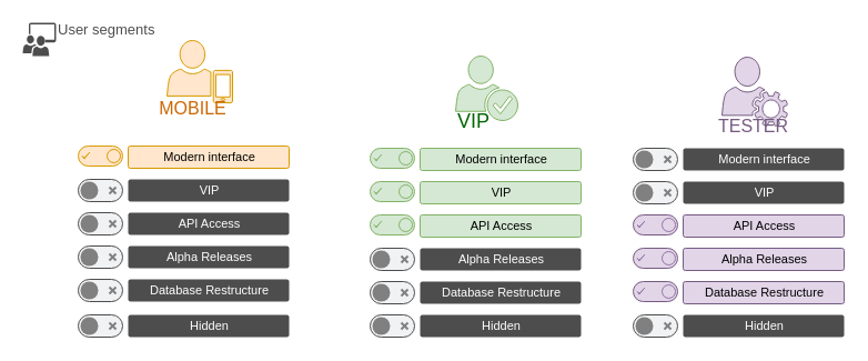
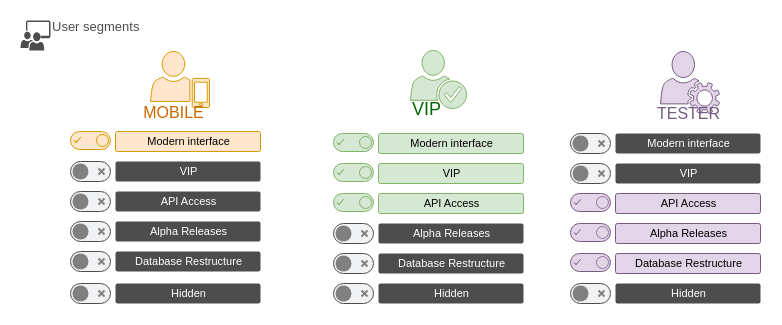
  <mxCell id="0" />
  <mxCell id="1" parent="0" />
  <mxCell id="2" value="API Access" style="rounded=1;arcSize=10;fillColor=#4D4D4D;strokeColor=none;html=1;fontSize=11;align=center;fontColor=#ffffff;fontStyle=0;fontSize=11;sketch=0;hachureGap=4;pointerEvents=0;fontFamily=Helvetica;" parent="1" vertex="1"><mxGeometry x="115" y="191" width="145" height="20" as="geometry" /></mxCell>
  <mxCell id="3" value="Alpha Releases" style="rounded=1;arcSize=10;fillColor=#4D4D4D;strokeColor=none;html=1;fontSize=11;align=center;fontColor=#ffffff;fontStyle=0;fontSize=11;sketch=0;hachureGap=4;pointerEvents=0;fontFamily=Helvetica;" parent="1" vertex="1"><mxGeometry x="115" y="221" width="145" height="20" as="geometry" /></mxCell>
  <mxCell id="4" value="VIP" style="rounded=1;arcSize=10;fillColor=#4D4D4D;strokeColor=none;html=1;fontSize=11;align=center;fontColor=#ffffff;fontStyle=0;fontSize=11;sketch=0;hachureGap=4;pointerEvents=0;fontFamily=Helvetica;" parent="1" vertex="1"><mxGeometry x="115" y="161" width="145" height="20" as="geometry" /></mxCell>
  <mxCell id="5" value="Database Restructure" style="rounded=1;arcSize=10;fillColor=#4D4D4D;strokeColor=none;html=1;fontSize=11;align=center;fontColor=#ffffff;fontStyle=0;fontSize=11;sketch=0;hachureGap=4;pointerEvents=0;fontFamily=Helvetica;" parent="1" vertex="1"><mxGeometry x="115" y="251" width="145" height="20" as="geometry" /></mxCell>
  <mxCell id="6" value="" style="fillColor=#ffe6cc;strokeColor=#d79b00;rounded=1;arcSize=50;sketch=0;hachureGap=4;pointerEvents=0;fontFamily=Helvetica;fontSize=20;" parent="1" vertex="1"><mxGeometry x="70" y="131" width="40" height="18" as="geometry" /></mxCell>
  <mxCell id="7" value="" style="shape=ellipse;strokeColor=#d79b00;fillColor=#ffe6cc;sketch=0;hachureGap=4;pointerEvents=0;fontFamily=Helvetica;fontSize=20;" parent="6" vertex="1"><mxGeometry x="1" y="0.5" width="12" height="12" relative="1" as="geometry"><mxPoint x="-14" y="-6" as="offset" /></mxGeometry></mxCell>
  <mxCell id="8" value="" style="html=1;shadow=0;dashed=0;shape=mxgraph.atlassian.check;strokeColor=#d79b00;sketch=1;hachureGap=4;pointerEvents=0;fontFamily=Helvetica;fontSize=20;fillColor=#ffe6cc;" parent="6" vertex="1"><mxGeometry y="0.5" width="6" height="5" relative="1" as="geometry"><mxPoint x="4" y="-3" as="offset" /></mxGeometry></mxCell>
  <mxCell id="9" value="Modern interface" style="rounded=1;arcSize=10;fillColor=#ffe6cc;strokeColor=#d79b00;html=1;fontSize=11;align=center;fontStyle=0;fontSize=11;sketch=0;hachureGap=4;pointerEvents=0;fontFamily=Helvetica;" parent="1" vertex="1"><mxGeometry x="115" y="131" width="145" height="20" as="geometry" /></mxCell>
- <mxCell id="10" value="MOBILE" style="sketch=0;pointerEvents=1;shadow=0;dashed=0;html=1;strokeColor=#d79b00;fillColor=#ffe6cc;labelPosition=center;verticalLabelPosition=bottom;verticalAlign=middle;outlineConnect=0;align=center;shape=mxgraph.office.users.mobile_user;fontSize=16;fontFamily=Helvetica;rounded=1;arcSize=50;hachureGap=4;spacingBottom=47;spacingRight=13;fontColor=#CC6600;" parent="1" vertex="1"><mxGeometry x="150" y="36" width="59" height="56" as="geometry" /></mxCell>
+ <mxCell id="10" value="MOBILE" style="sketch=0;pointerEvents=1;shadow=0;dashed=0;html=1;strokeColor=#d79b00;fillColor=#ffe6cc;labelPosition=center;verticalLabelPosition=bottom;verticalAlign=middle;outlineConnect=0;align=center;shape=mxgraph.office.users.mobile_user;fontSize=16;fontFamily=Helvetica;rounded=1;arcSize=50;hachureGap=4;spacingBottom=47;spacingRight=13;fontColor=#CC6600;" parent="1" vertex="1"><mxGeometry x="150" y="51" width="59" height="56" as="geometry" /></mxCell>
  <mxCell id="11" value="" style="fillColor=#e1d5e7;strokeColor=#765B82;rounded=1;arcSize=50;sketch=0;hachureGap=4;pointerEvents=0;fontFamily=Helvetica;fontSize=20;" parent="1" vertex="1"><mxGeometry x="570" y="193" width="40" height="18" as="geometry" /></mxCell>
  <mxCell id="12" value="" style="shape=ellipse;strokeColor=#9673a6;fillColor=#e1d5e7;sketch=0;hachureGap=4;pointerEvents=0;fontFamily=Helvetica;fontSize=20;" parent="11" vertex="1"><mxGeometry x="1" y="0.5" width="12" height="12" relative="1" as="geometry"><mxPoint x="-14" y="-6" as="offset" /></mxGeometry></mxCell>
  <mxCell id="13" value="" style="html=1;shadow=0;dashed=0;shape=mxgraph.atlassian.check;strokeColor=#9673a6;sketch=1;hachureGap=4;pointerEvents=0;fontFamily=Helvetica;fontSize=20;fillColor=#e1d5e7;" parent="11" vertex="1"><mxGeometry y="0.5" width="6" height="5" relative="1" as="geometry"><mxPoint x="4" y="-3" as="offset" /></mxGeometry></mxCell>
  <mxCell id="14" value="API Access" style="rounded=1;arcSize=10;fillColor=#e1d5e7;strokeColor=#765B82;html=1;fontSize=11;align=center;fontStyle=0;fontSize=11;sketch=0;hachureGap=4;pointerEvents=0;fontFamily=Helvetica;" parent="1" vertex="1"><mxGeometry x="615" y="193" width="145" height="20" as="geometry" /></mxCell>
  <mxCell id="15" value="Alpha Releases" style="rounded=1;arcSize=10;fillColor=#e1d5e7;strokeColor=#765B82;html=1;fontSize=11;align=center;fontStyle=0;fontSize=11;sketch=0;hachureGap=4;pointerEvents=0;fontFamily=Helvetica;" parent="1" vertex="1"><mxGeometry x="615" y="223" width="145" height="20" as="geometry" /></mxCell>
  <mxCell id="16" value="" style="fillColor=#e1d5e7;strokeColor=#765B82;rounded=1;arcSize=50;sketch=0;hachureGap=4;pointerEvents=0;fontFamily=Helvetica;fontSize=20;" parent="1" vertex="1"><mxGeometry x="570" y="253" width="40" height="18" as="geometry" /></mxCell>
  <mxCell id="17" value="" style="shape=ellipse;strokeColor=#9673a6;fillColor=#e1d5e7;sketch=0;hachureGap=4;pointerEvents=0;fontFamily=Helvetica;fontSize=20;" parent="16" vertex="1"><mxGeometry x="1" y="0.5" width="12" height="12" relative="1" as="geometry"><mxPoint x="-14" y="-6" as="offset" /></mxGeometry></mxCell>
  <mxCell id="18" value="" style="html=1;shadow=0;dashed=0;shape=mxgraph.atlassian.check;strokeColor=#9673a6;sketch=1;hachureGap=4;pointerEvents=0;fontFamily=Helvetica;fontSize=20;fillColor=#e1d5e7;" parent="16" vertex="1"><mxGeometry y="0.5" width="6" height="5" relative="1" as="geometry"><mxPoint x="4" y="-3" as="offset" /></mxGeometry></mxCell>
  <mxCell id="19" value="VIP" style="rounded=1;arcSize=10;fillColor=#4D4D4D;strokeColor=none;html=1;fontSize=11;align=center;fontColor=#ffffff;fontStyle=0;fontSize=11;sketch=0;hachureGap=4;pointerEvents=0;fontFamily=Helvetica;" parent="1" vertex="1"><mxGeometry x="615" y="163" width="145" height="20" as="geometry" /></mxCell>
  <mxCell id="20" value="Database Restructure" style="rounded=1;arcSize=10;fillColor=#e1d5e7;strokeColor=#765B82;html=1;fontSize=11;align=center;fontStyle=0;fontSize=11;sketch=0;hachureGap=4;pointerEvents=0;fontFamily=Helvetica;" parent="1" vertex="1"><mxGeometry x="615" y="253" width="145" height="20" as="geometry" /></mxCell>
  <mxCell id="21" value="" style="fillColor=#e1d5e7;strokeColor=#765B82;rounded=1;arcSize=50;sketch=0;hachureGap=4;pointerEvents=0;fontFamily=Helvetica;fontSize=20;" parent="1" vertex="1"><mxGeometry x="570" y="223" width="40" height="18" as="geometry" /></mxCell>
  <mxCell id="22" value="" style="shape=ellipse;strokeColor=#9673a6;fillColor=#e1d5e7;sketch=0;hachureGap=4;pointerEvents=0;fontFamily=Helvetica;fontSize=20;" parent="21" vertex="1"><mxGeometry x="1" y="0.5" width="12" height="12" relative="1" as="geometry"><mxPoint x="-14" y="-6" as="offset" /></mxGeometry></mxCell>
  <mxCell id="23" value="" style="html=1;shadow=0;dashed=0;shape=mxgraph.atlassian.check;strokeColor=#9673a6;sketch=1;hachureGap=4;pointerEvents=0;fontFamily=Helvetica;fontSize=20;fillColor=#e1d5e7;" parent="21" vertex="1"><mxGeometry y="0.5" width="6" height="5" relative="1" as="geometry"><mxPoint x="4" y="-3" as="offset" /></mxGeometry></mxCell>
  <mxCell id="24" value="Modern interface" style="rounded=1;arcSize=10;fillColor=#4D4D4D;strokeColor=none;html=1;fontSize=11;align=center;fontColor=#ffffff;fontStyle=0;fontSize=11;sketch=0;hachureGap=4;pointerEvents=0;fontFamily=Helvetica;" parent="1" vertex="1"><mxGeometry x="615" y="133" width="145" height="20" as="geometry" /></mxCell>
- <mxCell id="25" value="TESTER" style="sketch=0;pointerEvents=1;shadow=0;dashed=0;html=1;strokeColor=#765B82;fillColor=#e1d5e7;labelPosition=center;verticalLabelPosition=bottom;verticalAlign=middle;outlineConnect=0;align=center;shape=mxgraph.office.services.user_services;fontSize=16;fontFamily=Helvetica;rounded=1;arcSize=10;hachureGap=4;fontStyle=0;spacingBottom=62;spacingRight=4;fontColor=#765B82;" parent="1" vertex="1"><mxGeometry x="650" y="51" width="59" height="62" as="geometry" /></mxCell>
+ <mxCell id="25" value="TESTER" style="sketch=0;pointerEvents=1;shadow=0;dashed=0;html=1;strokeColor=#765B82;fillColor=#e1d5e7;labelPosition=center;verticalLabelPosition=bottom;verticalAlign=middle;outlineConnect=0;align=center;shape=mxgraph.office.services.user_services;fontSize=16;fontFamily=Helvetica;rounded=1;arcSize=10;hachureGap=4;fontStyle=0;spacingBottom=62;spacingRight=4;fontColor=#765B82;" parent="1" vertex="1"><mxGeometry x="660" y="51" width="59" height="62" as="geometry" /></mxCell>
  <mxCell id="26" value="VIP" style="sketch=0;pointerEvents=1;shadow=0;dashed=0;html=1;strokeColor=#82b366;fillColor=#d5e8d4;labelPosition=center;verticalLabelPosition=bottom;verticalAlign=middle;outlineConnect=0;align=center;shape=mxgraph.office.users.credentials;fontSize=18;fontFamily=Helvetica;rounded=1;arcSize=10;hachureGap=4;fontStyle=0;spacingBottom=56;spacingRight=24;fontColor=#006600;" parent="1" vertex="1"><mxGeometry x="410" y="50" width="56" height="58" as="geometry" /></mxCell>
  <mxCell id="27" value="API Access" style="rounded=1;arcSize=10;fillColor=#d5e8d4;strokeColor=#82b366;html=1;fontSize=11;align=center;fontStyle=0;fontSize=11;sketch=0;hachureGap=4;pointerEvents=0;fontFamily=Helvetica;" parent="1" vertex="1"><mxGeometry x="378" y="193" width="145" height="20" as="geometry" /></mxCell>
  <mxCell id="28" value="Alpha Releases" style="rounded=1;arcSize=10;fillColor=#4D4D4D;strokeColor=none;html=1;fontSize=11;align=center;fontColor=#ffffff;fontStyle=0;fontSize=11;sketch=0;hachureGap=4;pointerEvents=0;fontFamily=Helvetica;" parent="1" vertex="1"><mxGeometry x="378" y="223" width="145" height="20" as="geometry" /></mxCell>
  <mxCell id="29" value="" style="fillColor=#d5e8d4;strokeColor=#82b366;rounded=1;arcSize=50;sketch=0;hachureGap=4;pointerEvents=0;fontFamily=Helvetica;fontSize=20;" parent="1" vertex="1"><mxGeometry x="333" y="163" width="40" height="18" as="geometry" /></mxCell>
  <mxCell id="30" value="" style="shape=ellipse;strokeColor=#82b366;fillColor=#d5e8d4;sketch=0;hachureGap=4;pointerEvents=0;fontFamily=Helvetica;fontSize=20;" parent="29" vertex="1"><mxGeometry x="1" y="0.5" width="12" height="12" relative="1" as="geometry"><mxPoint x="-14" y="-6" as="offset" /></mxGeometry></mxCell>
  <mxCell id="31" value="" style="html=1;shadow=0;dashed=0;shape=mxgraph.atlassian.check;strokeColor=#82b366;sketch=1;hachureGap=4;pointerEvents=0;fontFamily=Helvetica;fontSize=20;fillColor=#d5e8d4;" parent="29" vertex="1"><mxGeometry y="0.5" width="6" height="5" relative="1" as="geometry"><mxPoint x="4" y="-3" as="offset" /></mxGeometry></mxCell>
  <mxCell id="32" value="VIP" style="rounded=1;arcSize=10;fillColor=#d5e8d4;strokeColor=#82b366;html=1;fontSize=11;align=center;fontStyle=0;fontSize=11;sketch=0;hachureGap=4;pointerEvents=0;fontFamily=Helvetica;" parent="1" vertex="1"><mxGeometry x="378" y="163" width="145" height="20" as="geometry" /></mxCell>
  <mxCell id="33" value="Database Restructure" style="rounded=1;arcSize=10;fillColor=#4D4D4D;strokeColor=none;html=1;fontSize=11;align=center;fontColor=#ffffff;fontStyle=0;fontSize=11;sketch=0;hachureGap=4;pointerEvents=0;fontFamily=Helvetica;" parent="1" vertex="1"><mxGeometry x="378" y="253" width="145" height="20" as="geometry" /></mxCell>
  <mxCell id="34" value="" style="fillColor=#d5e8d4;strokeColor=#82b366;rounded=1;arcSize=50;sketch=0;hachureGap=4;pointerEvents=0;fontFamily=Helvetica;fontSize=20;" parent="1" vertex="1"><mxGeometry x="333" y="133" width="40" height="18" as="geometry" /></mxCell>
  <mxCell id="35" value="" style="shape=ellipse;strokeColor=#82b366;fillColor=#d5e8d4;sketch=0;hachureGap=4;pointerEvents=0;fontFamily=Helvetica;fontSize=20;" parent="34" vertex="1"><mxGeometry x="1" y="0.5" width="12" height="12" relative="1" as="geometry"><mxPoint x="-14" y="-6" as="offset" /></mxGeometry></mxCell>
  <mxCell id="36" value="" style="html=1;shadow=0;dashed=0;shape=mxgraph.atlassian.check;strokeColor=#82b366;sketch=1;hachureGap=4;pointerEvents=0;fontFamily=Helvetica;fontSize=20;fillColor=#d5e8d4;" parent="34" vertex="1"><mxGeometry y="0.5" width="6" height="5" relative="1" as="geometry"><mxPoint x="4" y="-3" as="offset" /></mxGeometry></mxCell>
  <mxCell id="37" value="Modern interface" style="rounded=1;arcSize=10;fillColor=#d5e8d4;strokeColor=#82b366;html=1;fontSize=11;align=center;fontStyle=0;fontSize=11;sketch=0;hachureGap=4;pointerEvents=0;fontFamily=Helvetica;" parent="1" vertex="1"><mxGeometry x="378" y="133" width="145" height="20" as="geometry" /></mxCell>
  <mxCell id="38" value="" style="fillColor=#F1F2F4;strokeColor=#4D4D4D;rounded=1;arcSize=50;sketch=0;hachureGap=4;pointerEvents=0;fontFamily=Helvetica;fontSize=20;" parent="1" vertex="1"><mxGeometry x="70" y="161" width="40" height="20" as="geometry" /></mxCell>
  <mxCell id="39" value="" style="shape=ellipse;strokeColor=none;fillColor=#808080;sketch=0;hachureGap=4;pointerEvents=0;fontFamily=Helvetica;fontSize=20;" parent="38" vertex="1"><mxGeometry y="0.5" width="16" height="16" relative="1" as="geometry"><mxPoint x="2" y="-8" as="offset" /></mxGeometry></mxCell>
  <mxCell id="40" value="" style="html=1;shadow=0;dashed=0;shape=mxgraph.atlassian.x;strokeColor=#808080;strokeWidth=2;sketch=0;hachureGap=4;pointerEvents=0;fontFamily=Helvetica;fontSize=20;" parent="38" vertex="1"><mxGeometry x="1" y="0.5" width="6" height="6" relative="1" as="geometry"><mxPoint x="-12" y="-3" as="offset" /></mxGeometry></mxCell>
  <mxCell id="41" value="" style="fillColor=#d5e8d4;strokeColor=#82b366;rounded=1;arcSize=50;sketch=0;hachureGap=4;pointerEvents=0;fontFamily=Helvetica;fontSize=20;" parent="1" vertex="1"><mxGeometry x="333" y="193" width="40" height="18" as="geometry" /></mxCell>
  <mxCell id="42" value="" style="shape=ellipse;strokeColor=#82b366;fillColor=#d5e8d4;sketch=0;hachureGap=4;pointerEvents=0;fontFamily=Helvetica;fontSize=20;" parent="41" vertex="1"><mxGeometry x="1" y="0.5" width="12" height="12" relative="1" as="geometry"><mxPoint x="-14" y="-6" as="offset" /></mxGeometry></mxCell>
  <mxCell id="43" value="" style="html=1;shadow=0;dashed=0;shape=mxgraph.atlassian.check;strokeColor=#82b366;sketch=1;hachureGap=4;pointerEvents=0;fontFamily=Helvetica;fontSize=20;fillColor=#d5e8d4;" parent="41" vertex="1"><mxGeometry y="0.5" width="6" height="5" relative="1" as="geometry"><mxPoint x="4" y="-3" as="offset" /></mxGeometry></mxCell>
  <mxCell id="44" value="Hidden" style="rounded=1;arcSize=10;fillColor=#4D4D4D;strokeColor=none;html=1;fontSize=11;align=center;fontColor=#ffffff;fontStyle=0;fontSize=11;sketch=0;hachureGap=4;pointerEvents=0;fontFamily=Helvetica;" parent="1" vertex="1"><mxGeometry x="115" y="283" width="145" height="20" as="geometry" /></mxCell>
  <mxCell id="45" value="Hidden" style="rounded=1;arcSize=10;fillColor=#4D4D4D;strokeColor=none;html=1;fontSize=11;align=center;fontColor=#ffffff;fontStyle=0;fontSize=11;sketch=0;hachureGap=4;pointerEvents=0;fontFamily=Helvetica;" parent="1" vertex="1"><mxGeometry x="378" y="283" width="145" height="20" as="geometry" /></mxCell>
  <mxCell id="46" value="Hidden" style="rounded=1;arcSize=10;fillColor=#4D4D4D;strokeColor=none;html=1;fontSize=11;align=center;fontColor=#ffffff;fontStyle=0;fontSize=11;sketch=0;hachureGap=4;pointerEvents=0;fontFamily=Helvetica;" parent="1" vertex="1"><mxGeometry x="615" y="283" width="145" height="20" as="geometry" /></mxCell>
  <mxCell id="47" value="User segments" style="sketch=0;pointerEvents=1;shadow=0;dashed=0;html=1;strokeColor=none;labelPosition=right;verticalLabelPosition=middle;verticalAlign=middle;align=left;fillColor=#4D4D4D;shape=mxgraph.mscae.intune.groups;fontSize=13;horizontal=1;spacingBottom=18;fontColor=#4D4D4D;fontFamily=Helvetica;" parent="1" vertex="1"><mxGeometry x="20" y="20" width="30" height="30" as="geometry" /></mxCell>
  <mxCell id="48" value="" style="fillColor=#F1F2F4;strokeColor=#4D4D4D;rounded=1;arcSize=50;sketch=0;hachureGap=4;pointerEvents=0;fontFamily=Helvetica;fontSize=20;" vertex="1" parent="1"><mxGeometry x="70" y="191" width="40" height="20" as="geometry" /></mxCell>
  <mxCell id="49" value="" style="shape=ellipse;strokeColor=none;fillColor=#808080;sketch=0;hachureGap=4;pointerEvents=0;fontFamily=Helvetica;fontSize=20;" vertex="1" parent="48"><mxGeometry y="0.5" width="16" height="16" relative="1" as="geometry"><mxPoint x="2" y="-8" as="offset" /></mxGeometry></mxCell>
  <mxCell id="50" value="" style="html=1;shadow=0;dashed=0;shape=mxgraph.atlassian.x;strokeColor=#808080;strokeWidth=2;sketch=0;hachureGap=4;pointerEvents=0;fontFamily=Helvetica;fontSize=20;" vertex="1" parent="48"><mxGeometry x="1" y="0.5" width="6" height="6" relative="1" as="geometry"><mxPoint x="-12" y="-3" as="offset" /></mxGeometry></mxCell>
  <mxCell id="51" value="" style="fillColor=#F1F2F4;strokeColor=#4D4D4D;rounded=1;arcSize=50;sketch=0;hachureGap=4;pointerEvents=0;fontFamily=Helvetica;fontSize=20;" vertex="1" parent="1"><mxGeometry x="70" y="221" width="40" height="20" as="geometry" /></mxCell>
  <mxCell id="52" value="" style="shape=ellipse;strokeColor=none;fillColor=#808080;sketch=0;hachureGap=4;pointerEvents=0;fontFamily=Helvetica;fontSize=20;" vertex="1" parent="51"><mxGeometry y="0.5" width="16" height="16" relative="1" as="geometry"><mxPoint x="2" y="-8" as="offset" /></mxGeometry></mxCell>
  <mxCell id="53" value="" style="html=1;shadow=0;dashed=0;shape=mxgraph.atlassian.x;strokeColor=#808080;strokeWidth=2;sketch=0;hachureGap=4;pointerEvents=0;fontFamily=Helvetica;fontSize=20;" vertex="1" parent="51"><mxGeometry x="1" y="0.5" width="6" height="6" relative="1" as="geometry"><mxPoint x="-12" y="-3" as="offset" /></mxGeometry></mxCell>
  <mxCell id="54" value="" style="fillColor=#F1F2F4;strokeColor=#4D4D4D;rounded=1;arcSize=50;sketch=0;hachureGap=4;pointerEvents=0;fontFamily=Helvetica;fontSize=20;" vertex="1" parent="1"><mxGeometry x="70" y="251" width="40" height="20" as="geometry" /></mxCell>
  <mxCell id="55" value="" style="shape=ellipse;strokeColor=none;fillColor=#808080;sketch=0;hachureGap=4;pointerEvents=0;fontFamily=Helvetica;fontSize=20;" vertex="1" parent="54"><mxGeometry y="0.5" width="16" height="16" relative="1" as="geometry"><mxPoint x="2" y="-8" as="offset" /></mxGeometry></mxCell>
  <mxCell id="56" value="" style="html=1;shadow=0;dashed=0;shape=mxgraph.atlassian.x;strokeColor=#808080;strokeWidth=2;sketch=0;hachureGap=4;pointerEvents=0;fontFamily=Helvetica;fontSize=20;" vertex="1" parent="54"><mxGeometry x="1" y="0.5" width="6" height="6" relative="1" as="geometry"><mxPoint x="-12" y="-3" as="offset" /></mxGeometry></mxCell>
  <mxCell id="57" value="" style="fillColor=#F1F2F4;strokeColor=#4D4D4D;rounded=1;arcSize=50;sketch=0;hachureGap=4;pointerEvents=0;fontFamily=Helvetica;fontSize=20;" vertex="1" parent="1"><mxGeometry x="70" y="283" width="40" height="20" as="geometry" /></mxCell>
  <mxCell id="58" value="" style="shape=ellipse;strokeColor=none;fillColor=#808080;sketch=0;hachureGap=4;pointerEvents=0;fontFamily=Helvetica;fontSize=20;" vertex="1" parent="57"><mxGeometry y="0.5" width="16" height="16" relative="1" as="geometry"><mxPoint x="2" y="-8" as="offset" /></mxGeometry></mxCell>
  <mxCell id="59" value="" style="html=1;shadow=0;dashed=0;shape=mxgraph.atlassian.x;strokeColor=#808080;strokeWidth=2;sketch=0;hachureGap=4;pointerEvents=0;fontFamily=Helvetica;fontSize=20;" vertex="1" parent="57"><mxGeometry x="1" y="0.5" width="6" height="6" relative="1" as="geometry"><mxPoint x="-12" y="-3" as="offset" /></mxGeometry></mxCell>
  <mxCell id="60" value="" style="fillColor=#F1F2F4;strokeColor=#4D4D4D;rounded=1;arcSize=50;sketch=0;hachureGap=4;pointerEvents=0;fontFamily=Helvetica;fontSize=20;" vertex="1" parent="1"><mxGeometry x="333" y="223" width="40" height="20" as="geometry" /></mxCell>
  <mxCell id="61" value="" style="shape=ellipse;strokeColor=none;fillColor=#808080;sketch=0;hachureGap=4;pointerEvents=0;fontFamily=Helvetica;fontSize=20;" vertex="1" parent="60"><mxGeometry y="0.5" width="16" height="16" relative="1" as="geometry"><mxPoint x="2" y="-8" as="offset" /></mxGeometry></mxCell>
  <mxCell id="62" value="" style="html=1;shadow=0;dashed=0;shape=mxgraph.atlassian.x;strokeColor=#808080;strokeWidth=2;sketch=0;hachureGap=4;pointerEvents=0;fontFamily=Helvetica;fontSize=20;" vertex="1" parent="60"><mxGeometry x="1" y="0.5" width="6" height="6" relative="1" as="geometry"><mxPoint x="-12" y="-3" as="offset" /></mxGeometry></mxCell>
  <mxCell id="63" value="" style="fillColor=#F1F2F4;strokeColor=#4D4D4D;rounded=1;arcSize=50;sketch=0;hachureGap=4;pointerEvents=0;fontFamily=Helvetica;fontSize=20;" vertex="1" parent="1"><mxGeometry x="333" y="253" width="40" height="20" as="geometry" /></mxCell>
  <mxCell id="64" value="" style="shape=ellipse;strokeColor=none;fillColor=#808080;sketch=0;hachureGap=4;pointerEvents=0;fontFamily=Helvetica;fontSize=20;" vertex="1" parent="63"><mxGeometry y="0.5" width="16" height="16" relative="1" as="geometry"><mxPoint x="2" y="-8" as="offset" /></mxGeometry></mxCell>
  <mxCell id="65" value="" style="html=1;shadow=0;dashed=0;shape=mxgraph.atlassian.x;strokeColor=#808080;strokeWidth=2;sketch=0;hachureGap=4;pointerEvents=0;fontFamily=Helvetica;fontSize=20;" vertex="1" parent="63"><mxGeometry x="1" y="0.5" width="6" height="6" relative="1" as="geometry"><mxPoint x="-12" y="-3" as="offset" /></mxGeometry></mxCell>
  <mxCell id="66" value="" style="fillColor=#F1F2F4;strokeColor=#4D4D4D;rounded=1;arcSize=50;sketch=0;hachureGap=4;pointerEvents=0;fontFamily=Helvetica;fontSize=20;" vertex="1" parent="1"><mxGeometry x="333" y="283" width="40" height="20" as="geometry" /></mxCell>
  <mxCell id="67" value="" style="shape=ellipse;strokeColor=none;fillColor=#808080;sketch=0;hachureGap=4;pointerEvents=0;fontFamily=Helvetica;fontSize=20;" vertex="1" parent="66"><mxGeometry y="0.5" width="16" height="16" relative="1" as="geometry"><mxPoint x="2" y="-8" as="offset" /></mxGeometry></mxCell>
  <mxCell id="68" value="" style="html=1;shadow=0;dashed=0;shape=mxgraph.atlassian.x;strokeColor=#808080;strokeWidth=2;sketch=0;hachureGap=4;pointerEvents=0;fontFamily=Helvetica;fontSize=20;" vertex="1" parent="66"><mxGeometry x="1" y="0.5" width="6" height="6" relative="1" as="geometry"><mxPoint x="-12" y="-3" as="offset" /></mxGeometry></mxCell>
  <mxCell id="69" value="" style="fillColor=#F1F2F4;strokeColor=#4D4D4D;rounded=1;arcSize=50;sketch=0;hachureGap=4;pointerEvents=0;fontFamily=Helvetica;fontSize=20;" vertex="1" parent="1"><mxGeometry x="570" y="283" width="40" height="20" as="geometry" /></mxCell>
  <mxCell id="70" value="" style="shape=ellipse;strokeColor=none;fillColor=#808080;sketch=0;hachureGap=4;pointerEvents=0;fontFamily=Helvetica;fontSize=20;" vertex="1" parent="69"><mxGeometry y="0.5" width="16" height="16" relative="1" as="geometry"><mxPoint x="2" y="-8" as="offset" /></mxGeometry></mxCell>
  <mxCell id="71" value="" style="html=1;shadow=0;dashed=0;shape=mxgraph.atlassian.x;strokeColor=#808080;strokeWidth=2;sketch=0;hachureGap=4;pointerEvents=0;fontFamily=Helvetica;fontSize=20;" vertex="1" parent="69"><mxGeometry x="1" y="0.5" width="6" height="6" relative="1" as="geometry"><mxPoint x="-12" y="-3" as="offset" /></mxGeometry></mxCell>
  <mxCell id="72" value="" style="fillColor=#F1F2F4;strokeColor=#4D4D4D;rounded=1;arcSize=50;sketch=0;hachureGap=4;pointerEvents=0;fontFamily=Helvetica;fontSize=20;" vertex="1" parent="1"><mxGeometry x="570" y="133" width="40" height="20" as="geometry" /></mxCell>
  <mxCell id="73" value="" style="shape=ellipse;strokeColor=none;fillColor=#808080;sketch=0;hachureGap=4;pointerEvents=0;fontFamily=Helvetica;fontSize=20;" vertex="1" parent="72"><mxGeometry y="0.5" width="16" height="16" relative="1" as="geometry"><mxPoint x="2" y="-8" as="offset" /></mxGeometry></mxCell>
  <mxCell id="74" value="" style="html=1;shadow=0;dashed=0;shape=mxgraph.atlassian.x;strokeColor=#808080;strokeWidth=2;sketch=0;hachureGap=4;pointerEvents=0;fontFamily=Helvetica;fontSize=20;" vertex="1" parent="72"><mxGeometry x="1" y="0.5" width="6" height="6" relative="1" as="geometry"><mxPoint x="-12" y="-3" as="offset" /></mxGeometry></mxCell>
  <mxCell id="75" value="" style="fillColor=#F1F2F4;strokeColor=#4D4D4D;rounded=1;arcSize=50;sketch=0;hachureGap=4;pointerEvents=0;fontFamily=Helvetica;fontSize=20;" vertex="1" parent="1"><mxGeometry x="570" y="163" width="40" height="20" as="geometry" /></mxCell>
  <mxCell id="76" value="" style="shape=ellipse;strokeColor=none;fillColor=#808080;sketch=0;hachureGap=4;pointerEvents=0;fontFamily=Helvetica;fontSize=20;" vertex="1" parent="75"><mxGeometry y="0.5" width="16" height="16" relative="1" as="geometry"><mxPoint x="2" y="-8" as="offset" /></mxGeometry></mxCell>
  <mxCell id="77" value="" style="html=1;shadow=0;dashed=0;shape=mxgraph.atlassian.x;strokeColor=#808080;strokeWidth=2;sketch=0;hachureGap=4;pointerEvents=0;fontFamily=Helvetica;fontSize=20;" vertex="1" parent="75"><mxGeometry x="1" y="0.5" width="6" height="6" relative="1" as="geometry"><mxPoint x="-12" y="-3" as="offset" /></mxGeometry></mxCell>
